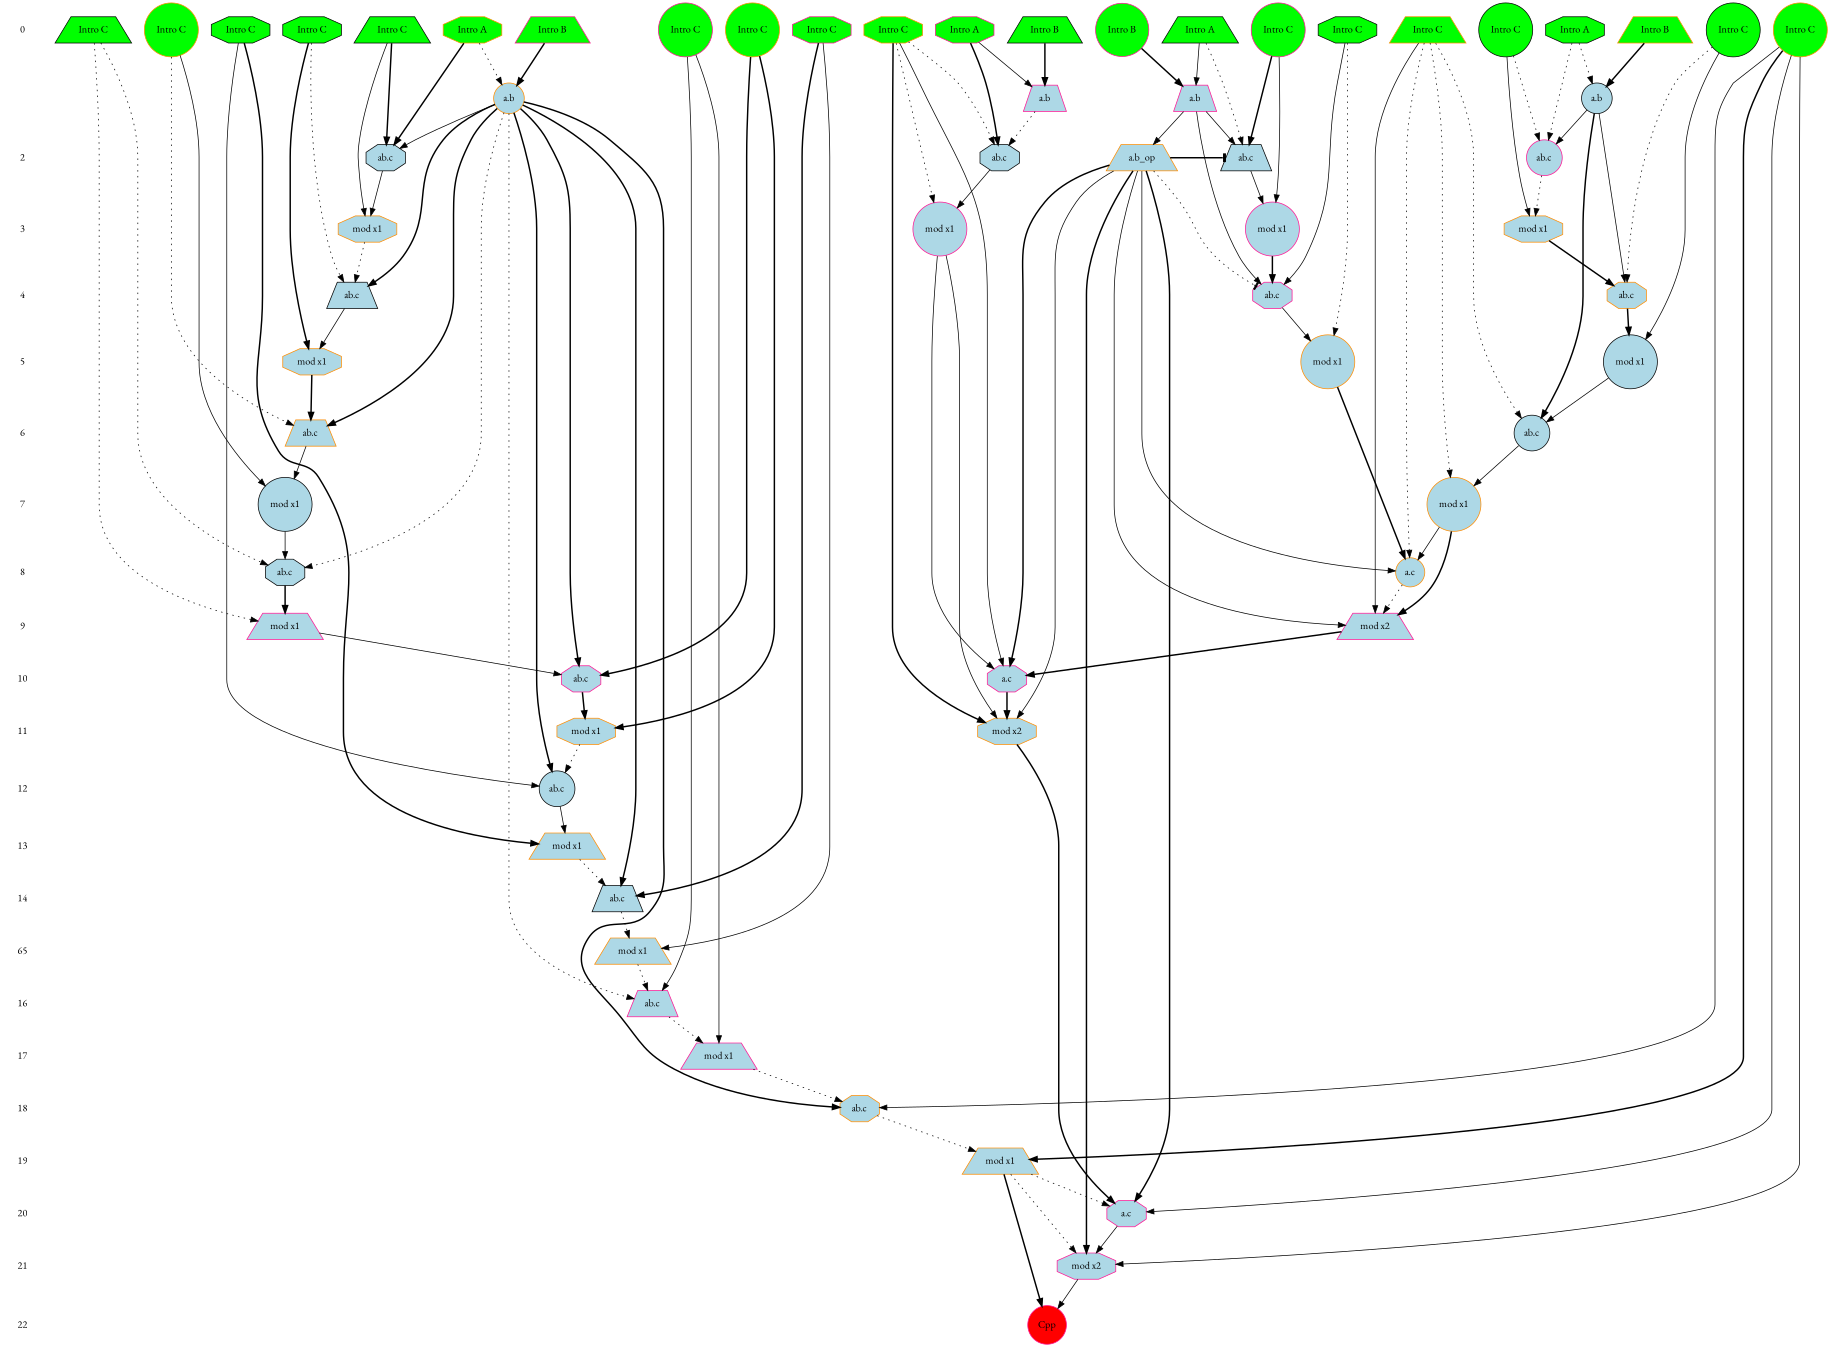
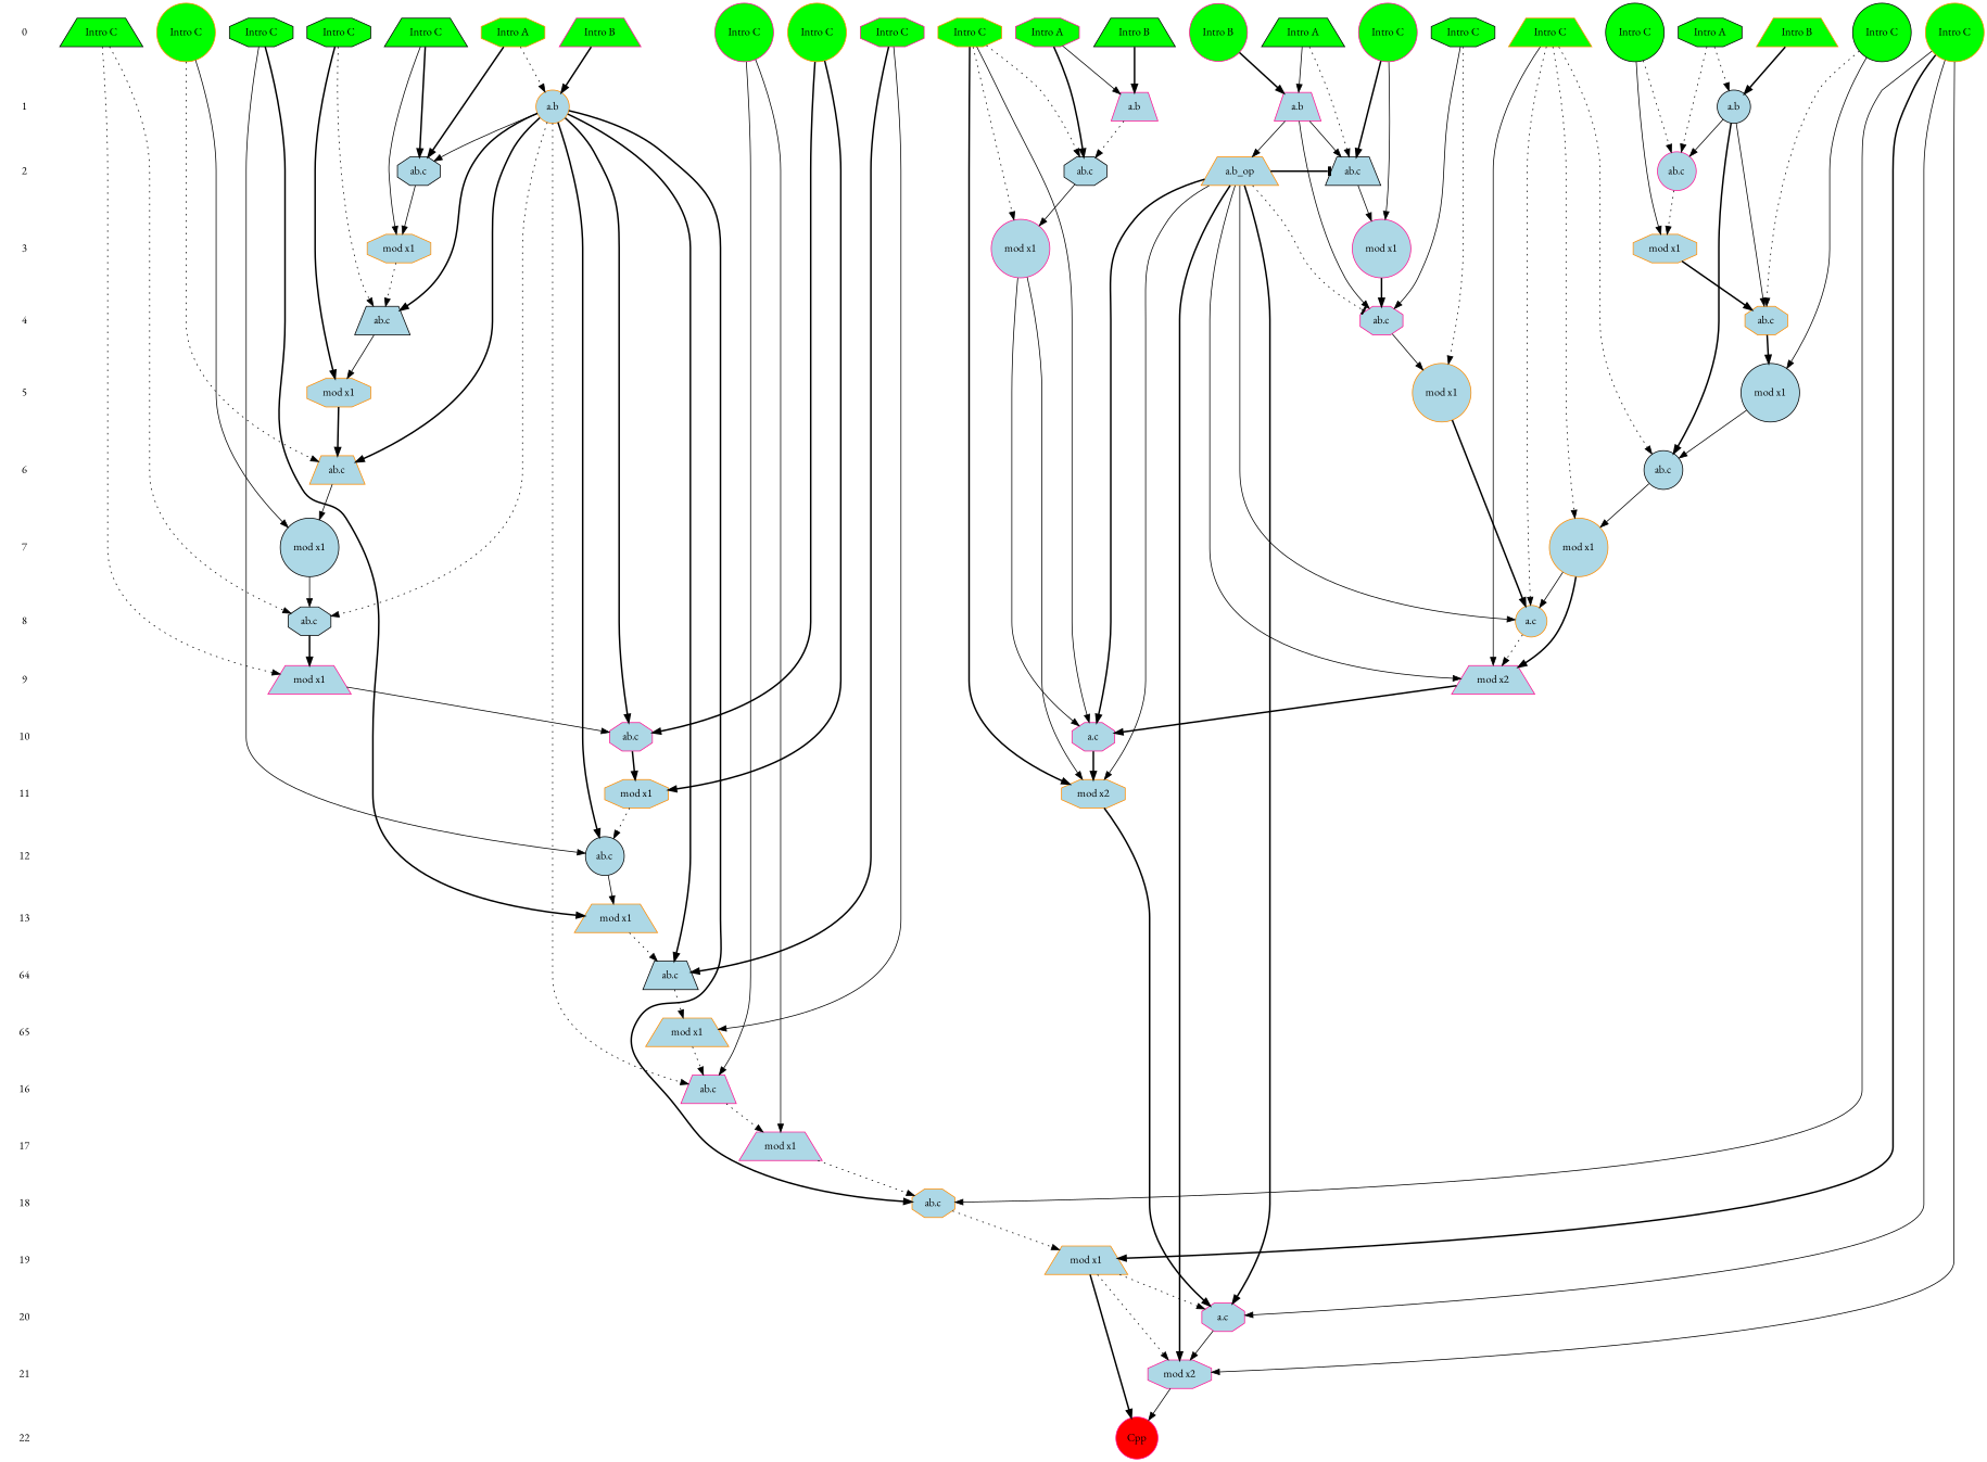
  digraph {
    fontname="EB Garamond"
    ranksep=.5
    node [color=deeppink fontname="EB Garamond" shape=plaintext fillcolor=lightblue style=filled]
    edge [fontname="EB Garamond" style=solid]
    0 [color=darkorange fillcolor="" style=""]
    n2 [color=black fillcolor=green label="Intro A" shape=octagon]
    n3 [color=darkorange fillcolor=green label="Intro B" shape=trapezium]
    n4 [color=darkorange fillcolor=green label="Intro A" shape=octagon]
    n5 [color=black fillcolor=green label="Intro A" shape=trapezium]
    n6 [color=black fillcolor=green label="Intro B" shape=trapezium]
    n7 [fillcolor=green label="Intro A" shape=octagon]
    n8 [fillcolor=green label="Intro B" shape=circle]
    n9 [fillcolor=green label="Intro B" shape=trapezium]
    n10 [fillcolor=green label="Intro C" shape=octagon]
    n11 [color=darkorange fillcolor=green label="Intro C" shape=circle]
    n12 [color=black fillcolor=green label="Intro C" shape=circle]
    n13 [color=black fillcolor=green label="Intro C" shape=octagon]
    n14 [color=black fillcolor=green label="Intro C" shape=trapezium]
    n15 [color=darkorange fillcolor=green label="Intro C" shape=trapezium]
    n16 [color=black fillcolor=green label="Intro C" shape=trapezium]
    n17 [color=darkorange fillcolor=green label="Intro C" shape=octagon]
    n18 [color=darkorange fillcolor=green label="Intro C" shape=circle]
    n19 [color=black fillcolor=green label="Intro C" shape=octagon]
    n20 [color=black fillcolor=green label="Intro C" shape=octagon]
    n21 [color=darkorange fillcolor=green label="Intro C" shape=circle]
    n22 [fillcolor=green label="Intro C" shape=circle]
    n23 [color=black fillcolor=green label="Intro C" shape=circle]
    n24 [fillcolor=green label="Intro C" shape=circle]
+   1 [fillcolor="" style=""]
    n26 [color=black label="a.b" shape=circle]
    n27 [color=darkorange label="a.b" shape=circle]
    n28 [label="a.b" shape=trapezium]
    n29 [label="a.b" shape=trapezium]
    2 [fillcolor="" style=""]
    n31 [label="ab.c" shape=circle]
    n32 [color=black label="ab.c" shape=octagon]
    n33 [color=black label="ab.c" shape=octagon]
    n34 [color=black label="ab.c" shape=trapezium]
    n35 [color=darkorange label="a.b_op" shape=trapezium]
    3 [fillcolor="" style=""]
    n37 [color=darkorange label="mod x1" shape=octagon]
    n38 [color=darkorange label="mod x1" shape=octagon]
    n39 [label="mod x1" shape=circle]
    n40 [label="mod x1" shape=circle]
    4 [fillcolor="" style=""]
    n42 [color=darkorange label="ab.c" shape=octagon]
    n43 [color=black label="ab.c" shape=trapezium]
    n44 [label="ab.c" shape=octagon]
    5 [color=black fillcolor="" style=""]
    n46 [color=black label="mod x1" shape=circle]
    n47 [color=darkorange label="mod x1" shape=octagon]
    n48 [color=darkorange label="mod x1" shape=circle]
    6 [fillcolor="" style=""]
    n50 [color=black label="ab.c" shape=circle]
    n51 [color=darkorange label="ab.c" shape=trapezium]
    7 [color=darkorange fillcolor="" style=""]
    n53 [color=black label="mod x1" shape=circle]
    n54 [color=darkorange label="mod x1" shape=circle]
    8 [fillcolor="" style=""]
    n56 [color=black label="ab.c" shape=octagon]
    n57 [color=darkorange label="a.c" shape=circle]
    9 [fillcolor="" style=""]
    n59 [label="mod x1" shape=trapezium]
    n60 [label="mod x2" shape=trapezium]
    10 [fillcolor="" style=""]
    n62 [label="ab.c" shape=octagon]
    n63 [label="a.c" shape=octagon]
    11 [color=black fillcolor="" style=""]
    n65 [color=darkorange label="mod x1" shape=octagon]
    n66 [color=darkorange label="mod x2" shape=octagon]
    12 [fillcolor="" style=""]
    n68 [color=black label="ab.c" shape=circle]
    13 [color=black fillcolor="" style=""]
    n70 [color=darkorange label="mod x1" shape=trapezium]
-   14 [color=black fillcolor="" style=""]
+   14 [color=black label=64 fillcolor="" style=""]
    n72 [color=black label="ab.c" shape=trapezium]
    n73 [color=black label=65 fillcolor="" style=""]
    n74 [color=darkorange label="mod x1" shape=trapezium]
    16 [color=darkorange fillcolor="" style=""]
    n76 [label="ab.c" shape=trapezium]
    17 [fillcolor="" style=""]
    n78 [label="mod x1" shape=trapezium]
    18 [color=darkorange fillcolor="" style=""]
    n80 [color=darkorange label="ab.c" shape=octagon]
    19 [color=darkorange fillcolor="" style=""]
    n82 [color=darkorange label="mod x1" shape=trapezium]
    20 [color=darkorange fillcolor="" style=""]
    n84 [label="a.c" shape=octagon]
    21 [color=darkorange fillcolor="" style=""]
    n86 [label="mod x2" shape=octagon]
    22 [color=black fillcolor="" style=""]
    n88 [fillcolor=red label=Cpp shape=circle]
    subgraph sub_1 {
      rank=same
      0
      n2
      n3
      n4
      n5
      n6
      n7
      n8
      n9
      n10
      n11
      n12
      n13
      n14
      n15
      n16
      n17
      n18
      n19
      n20
      n21
      n22
      n23
      n24
    }
    subgraph sub_2 {
      rank=same
+     1
      n26
      n27
      n28
      n29
    }
    subgraph sub_3 {
      rank=same
      2
      n31
      n32
      n33
      n34
      n35
    }
    subgraph sub_4 {
      rank=same
      3
      n37
      n38
      n39
      n40
    }
    subgraph sub_5 {
      rank=same
      4
      n42
      n43
      n44
    }
    subgraph sub_6 {
      rank=same
      5
      n46
      n47
      n48
    }
    subgraph sub_7 {
      rank=same
      6
      n50
      n51
    }
    subgraph sub_8 {
      rank=same
      7
      n53
      n54
    }
    subgraph sub_9 {
      rank=same
      8
      n56
      n57
    }
    subgraph sub_10 {
      rank=same
      9
      n59
      n60
    }
    subgraph sub_11 {
      rank=same
      10
      n62
      n63
    }
    subgraph sub_12 {
      rank=same
      11
      n65
      n66
    }
    subgraph sub_13 {
      rank=same
      12
      n68
    }
    subgraph sub_14 {
      rank=same
      13
      n70
    }
    subgraph sub_15 {
      rank=same
      14
      n72
    }
    subgraph sub_16 {
      rank=same
      n73
      n74
    }
    subgraph sub_17 {
      rank=same
      16
      n76
    }
    subgraph sub_18 {
      rank=same
      17
      n78
    }
    subgraph sub_19 {
      rank=same
      18
      n80
    }
    subgraph sub_20 {
      rank=same
      19
      n82
    }
    subgraph sub_21 {
      rank=same
      20
      n84
    }
    subgraph sub_22 {
      rank=same
      21
      n86
    }
    subgraph sub_23 {
      rank=same
      22
      n88
    }
+   0 -> 1 [style=invis]
    n2 -> n26 [style=dotted]
    n2 -> n31 [style=dotted]
    n3 -> n26 [style=bold]
    n4 -> n27 [style=dotted]
    n4 -> n32 [style=bold]
    n5 -> n29
    n5 -> n34 [style=dotted]
    n6 -> n28 [style=bold]
    n7 -> n28
    n7 -> n33 [style=bold]
    n8 -> n29 [style=bold]
    n9 -> n27 [style=bold]
    n10 -> n72 [style=bold]
    n10 -> n74
    n11 -> n80
    n11 -> n82 [style=bold]
    n11 -> n84
    n11 -> n86
    n12 -> n42 [style=dotted]
    n12 -> n46
    n13 -> n68
    n13 -> n70 [style=bold]
    n14 -> n56 [style=dotted]
    n14 -> n59 [style=dotted]
    n15 -> n50 [style=dotted]
    n15 -> n54 [style=dotted]
    n15 -> n57 [style=dotted]
    n15 -> n60
    n16 -> n32 [style=bold]
    n16 -> n38
    n17 -> n33 [style=dotted]
    n17 -> n39 [style=dotted]
    n17 -> n63
    n17 -> n66 [style=bold]
    n18 -> n62 [style=bold]
    n18 -> n65 [style=bold]
    n19 -> n43 [style=dotted]
    n19 -> n47 [style=bold]
    n20 -> n44
    n20 -> n48 [style=dotted]
    n21 -> n51 [style=dotted]
    n21 -> n53
    n22 -> n76
    n22 -> n78
    n23 -> n31 [style=dotted]
    n23 -> n37
    n24 -> n34 [style=bold]
    n24 -> n40
+   1 -> 2 [style=invis]
    n26 -> n31
    n26 -> n42
    n26 -> n50 [style=bold]
    n27 -> n32
    n27 -> n43 [style=bold]
    n27 -> n51 [style=bold]
    n27 -> n56 [style=dotted]
    n27 -> n62 [style=bold]
    n27 -> n68 [style=bold]
    n27 -> n72 [style=bold]
    n27 -> n76 [style=dotted]
    n27 -> n80 [style=bold]
    n28 -> n33 [style=dotted]
    n29 -> n34
    n29 -> n35
    n29 -> n44
    2 -> 3 [style=invis]
    n31 -> n37 [style=dotted]
    n32 -> n38
    n33 -> n39
    n34 -> n40
    n35 -> n34 [arrowhead=tee style=bold]
    n35 -> n44 [arrowhead=tee style=dotted]
    n35 -> n57
    n35 -> n60
    n35 -> n63 [style=bold]
    n35 -> n66
    n35 -> n84 [style=bold]
    n35 -> n86 [style=bold]
    3 -> 4 [style=invis]
    n37 -> n42 [style=bold]
    n38 -> n43 [style=dotted]
    n39 -> n63
    n39 -> n66
    n40 -> n44 [style=bold]
    4 -> 5 [style=invis]
    n42 -> n46 [style=bold]
    n43 -> n47
    n44 -> n48
    5 -> 6 [style=invis]
    n46 -> n50
    n47 -> n51 [style=bold]
    n48 -> n57 [style=bold]
    6 -> 7 [style=invis]
    n50 -> n54
    n51 -> n53
    7 -> 8 [style=invis]
    n53 -> n56
    n54 -> n57
    n54 -> n60 [style=bold]
    8 -> 9 [style=invis]
    n56 -> n59 [style=bold]
    n57 -> n60 [style=dotted]
    9 -> 10 [style=invis]
    n59 -> n62
    n60 -> n63 [style=bold]
    10 -> 11 [style=invis]
    n62 -> n65 [style=bold]
    n63 -> n66 [style=bold]
    11 -> 12 [style=invis]
    n65 -> n68 [style=dotted]
    n66 -> n84 [style=bold]
    12 -> 13 [style=invis]
    n68 -> n70
    13 -> 14 [style=invis]
    n70 -> n72 [style=dotted]
    14 -> n73 [style=invis]
    n72 -> n74 [style=dotted]
    n73 -> 16 [style=invis]
    n74 -> n76 [style=dotted]
    16 -> 17 [style=invis]
    n76 -> n78 [style=dotted]
    17 -> 18 [style=invis]
    n78 -> n80 [style=dotted]
    18 -> 19 [style=invis]
    n80 -> n82 [style=dotted]
    19 -> 20 [style=invis]
    n82 -> n84 [style=dotted]
    n82 -> n86 [style=dotted]
    n82 -> n88 [style=bold]
    20 -> 21 [style=invis]
    n84 -> n86
    21 -> 22 [style=invis]
    n86 -> n88
  }
